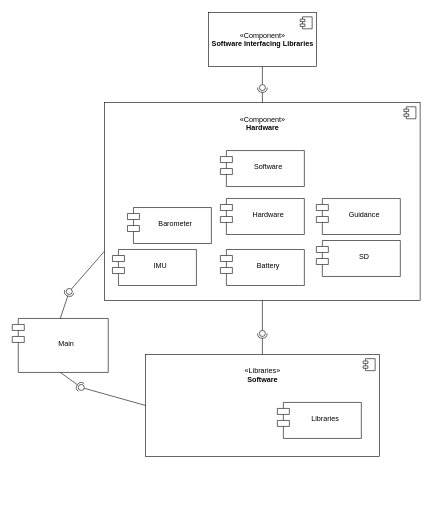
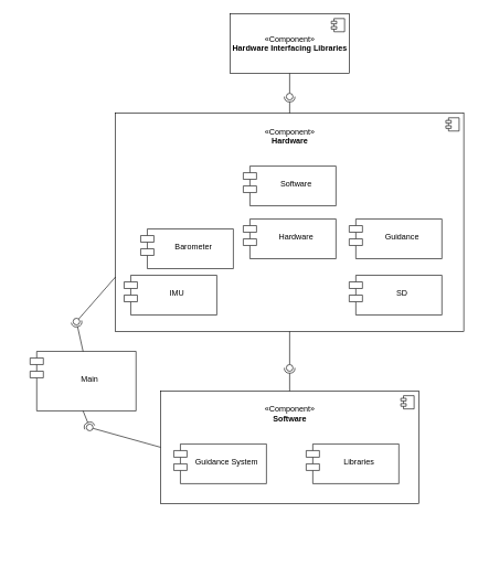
  <mxCell id="0" />
  <mxCell id="1" parent="0" />
  <mxCell id="2" value="«Component»&lt;br&gt;&lt;b&gt;Hardware&lt;br&gt;&lt;br&gt;&lt;br&gt;&lt;br&gt;&lt;br&gt;&lt;br&gt;&lt;br&gt;&lt;br&gt;&lt;br&gt;&lt;br&gt;&lt;br&gt;&lt;br&gt;&lt;br&gt;&lt;br&gt;&lt;br&gt;&lt;br&gt;&lt;br&gt;&lt;br&gt;&lt;br&gt;&lt;/b&gt;" style="html=1;dropTarget=0;" vertex="1" parent="1"><mxGeometry x="174" y="170" width="526" height="330" as="geometry" /></mxCell>
  <mxCell id="3" value="" style="shape=component;jettyWidth=8;jettyHeight=4;" vertex="1" parent="2"><mxGeometry x="1" width="20" height="20" relative="1" as="geometry"><mxPoint x="-27" y="7" as="offset" /></mxGeometry></mxCell>
- <mxCell id="4" value="&lt;br&gt;&lt;br&gt;&lt;br&gt;&lt;br&gt;&lt;br&gt;&lt;br&gt;&lt;br&gt;&lt;br&gt;&lt;br&gt;«Libraries»&lt;br&gt;&lt;b&gt;Software&lt;br&gt;&lt;br&gt;&lt;br&gt;&lt;br&gt;&lt;br&gt;&lt;br&gt;&lt;br&gt;&lt;br&gt;&lt;br&gt;&lt;br&gt;&lt;br&gt;&lt;br&gt;&lt;br&gt;&lt;br&gt;&lt;br&gt;&lt;br&gt;&lt;br&gt;&lt;/b&gt;" style="html=1;dropTarget=0;" vertex="1" parent="1"><mxGeometry x="242" y="590" width="390" height="170" as="geometry" /></mxCell>
+ <mxCell id="4" value="&lt;br&gt;&lt;br&gt;&lt;br&gt;&lt;br&gt;&lt;br&gt;&lt;br&gt;&lt;br&gt;&lt;br&gt;&lt;br&gt;«Component»&lt;br&gt;&lt;b&gt;Software&lt;br&gt;&lt;br&gt;&lt;br&gt;&lt;br&gt;&lt;br&gt;&lt;br&gt;&lt;br&gt;&lt;br&gt;&lt;br&gt;&lt;br&gt;&lt;br&gt;&lt;br&gt;&lt;br&gt;&lt;br&gt;&lt;br&gt;&lt;br&gt;&lt;br&gt;&lt;/b&gt;" style="html=1;dropTarget=0;" vertex="1" parent="1"><mxGeometry x="242" y="590" width="390" height="170" as="geometry" /></mxCell>
  <mxCell id="5" value="" style="shape=component;jettyWidth=8;jettyHeight=4;" vertex="1" parent="4"><mxGeometry x="1" width="20" height="20" relative="1" as="geometry"><mxPoint x="-27" y="7" as="offset" /></mxGeometry></mxCell>
  <mxCell id="6" value="" style="rounded=0;orthogonalLoop=1;jettySize=auto;html=1;endArrow=none;endFill=0;exitX=0.5;exitY=1;exitDx=0;exitDy=0;" edge="1" target="8" parent="1" source="2"><mxGeometry relative="1" as="geometry"><mxPoint x="394" y="555" as="sourcePoint" /></mxGeometry></mxCell>
  <mxCell id="7" value="" style="rounded=0;orthogonalLoop=1;jettySize=auto;html=1;endArrow=halfCircle;endFill=0;entryX=0.5;entryY=0.5;entryDx=0;entryDy=0;endSize=6;strokeWidth=1;exitX=0.5;exitY=0;exitDx=0;exitDy=0;" edge="1" target="8" parent="1" source="4"><mxGeometry relative="1" as="geometry"><mxPoint x="434" y="555" as="sourcePoint" /></mxGeometry></mxCell>
  <mxCell id="8" value="" style="ellipse;whiteSpace=wrap;html=1;fontFamily=Helvetica;fontSize=12;fontColor=#000000;align=center;strokeColor=#000000;fillColor=#ffffff;points=[];aspect=fixed;resizable=0;" vertex="1" parent="1"><mxGeometry x="432" y="550" width="10" height="10" as="geometry" /></mxCell>
+ <mxCell id="9" value="&#10;Guidance System" style="shape=module;align=left;spacingLeft=20;align=center;verticalAlign=top;" vertex="1" parent="1"><mxGeometry x="262" y="670" width="140" height="60" as="geometry" /></mxCell>
  <mxCell id="10" value="&#10;Libraries" style="shape=module;align=left;spacingLeft=20;align=center;verticalAlign=top;" vertex="1" parent="1"><mxGeometry x="462" y="670" width="140" height="60" as="geometry" /></mxCell>
  <mxCell id="11" value="&#10;IMU" style="shape=module;align=left;spacingLeft=20;align=center;verticalAlign=top;" vertex="1" parent="1"><mxGeometry x="187" y="415" width="140" height="60" as="geometry" /></mxCell>
  <mxCell id="12" value="&#10;Barometer" style="shape=module;align=left;spacingLeft=20;align=center;verticalAlign=top;" vertex="1" parent="1"><mxGeometry x="212" y="345" width="140" height="60" as="geometry" /></mxCell>
  <mxCell id="13" value="&#10;Hardware" style="shape=module;align=left;spacingLeft=20;align=center;verticalAlign=top;" vertex="1" parent="1"><mxGeometry x="367" y="330" width="140" height="60" as="geometry" /></mxCell>
- <mxCell id="14" value="&#10;Battery" style="shape=module;align=left;spacingLeft=20;align=center;verticalAlign=top;" vertex="1" parent="1"><mxGeometry x="367" y="415" width="140" height="60" as="geometry" /></mxCell>
  <mxCell id="15" value="&#10;Guidance" style="shape=module;align=left;spacingLeft=20;align=center;verticalAlign=top;" vertex="1" parent="1"><mxGeometry x="527" y="330" width="140" height="60" as="geometry" /></mxCell>
- <mxCell id="16" value="&#10;SD" style="shape=module;align=left;spacingLeft=20;align=center;verticalAlign=top;" vertex="1" parent="1"><mxGeometry x="527" y="400" width="140" height="60" as="geometry" /></mxCell>
+ <mxCell id="16" value="&#10;SD" style="shape=module;align=left;spacingLeft=20;align=center;verticalAlign=top;" vertex="1" parent="1"><mxGeometry x="527" y="415" width="140" height="60" as="geometry" /></mxCell>
  <mxCell id="17" value="&#10;Software" style="shape=module;align=left;spacingLeft=20;align=center;verticalAlign=top;" vertex="1" parent="1"><mxGeometry x="367" y="250" width="140" height="60" as="geometry" /></mxCell>
- <mxCell id="18" value="&#10;&#10;Main" style="shape=module;align=left;spacingLeft=20;align=center;verticalAlign=top;" vertex="1" parent="1"><mxGeometry x="20" y="530" width="160" height="90" as="geometry" /></mxCell>
+ <mxCell id="18" value="&#10;&#10;Main" style="shape=module;align=left;spacingLeft=20;align=center;verticalAlign=top;" vertex="1" parent="1"><mxGeometry x="45" y="530" width="160" height="90" as="geometry" /></mxCell>
  <mxCell id="19" value="" style="rounded=0;orthogonalLoop=1;jettySize=auto;html=1;endArrow=none;endFill=0;exitX=0;exitY=0.5;exitDx=0;exitDy=0;" edge="1" target="21" parent="1" source="4"><mxGeometry relative="1" as="geometry"><mxPoint x="105" y="690" as="sourcePoint" /></mxGeometry></mxCell>
  <mxCell id="20" value="" style="rounded=0;orthogonalLoop=1;jettySize=auto;html=1;endArrow=halfCircle;endFill=0;entryX=0.5;entryY=0.5;entryDx=0;entryDy=0;endSize=6;strokeWidth=1;exitX=0.5;exitY=1;exitDx=0;exitDy=0;" edge="1" target="21" parent="1" source="18"><mxGeometry relative="1" as="geometry"><mxPoint x="130" y="665" as="sourcePoint" /></mxGeometry></mxCell>
  <mxCell id="21" value="" style="ellipse;whiteSpace=wrap;html=1;fontFamily=Helvetica;fontSize=12;fontColor=#000000;align=center;strokeColor=#000000;fillColor=#ffffff;points=[];aspect=fixed;resizable=0;" vertex="1" parent="1"><mxGeometry x="130" y="640" width="10" height="10" as="geometry" /></mxCell>
  <mxCell id="22" value="" style="rounded=0;orthogonalLoop=1;jettySize=auto;html=1;endArrow=none;endFill=0;exitX=0;exitY=0.75;exitDx=0;exitDy=0;" edge="1" target="24" parent="1" source="2"><mxGeometry relative="1" as="geometry"><mxPoint x="50" y="455" as="sourcePoint" /></mxGeometry></mxCell>
  <mxCell id="23" value="" style="rounded=0;orthogonalLoop=1;jettySize=auto;html=1;endArrow=halfCircle;endFill=0;entryX=0.5;entryY=0.5;entryDx=0;entryDy=0;endSize=6;strokeWidth=1;exitX=0.5;exitY=0;exitDx=0;exitDy=0;" edge="1" target="24" parent="1" source="18"><mxGeometry relative="1" as="geometry"><mxPoint x="90" y="455" as="sourcePoint" /></mxGeometry></mxCell>
  <mxCell id="24" value="" style="ellipse;whiteSpace=wrap;html=1;fontFamily=Helvetica;fontSize=12;fontColor=#000000;align=center;strokeColor=#000000;fillColor=#ffffff;points=[];aspect=fixed;resizable=0;" vertex="1" parent="1"><mxGeometry x="110" y="480" width="10" height="10" as="geometry" /></mxCell>
- <mxCell id="25" value="«Component»&lt;br&gt;&lt;b&gt;Software Interfacing Libraries&lt;/b&gt;" style="html=1;dropTarget=0;" vertex="1" parent="1"><mxGeometry x="347" y="20" width="180" height="90" as="geometry" /></mxCell>
+ <mxCell id="25" value="«Component»&lt;br&gt;&lt;b&gt;Hardware Interfacing Libraries&lt;/b&gt;" style="html=1;dropTarget=0;" vertex="1" parent="1"><mxGeometry x="347" y="20" width="180" height="90" as="geometry" /></mxCell>
  <mxCell id="26" value="" style="shape=component;jettyWidth=8;jettyHeight=4;" vertex="1" parent="25"><mxGeometry x="1" width="20" height="20" relative="1" as="geometry"><mxPoint x="-27" y="7" as="offset" /></mxGeometry></mxCell>
  <mxCell id="27" value="" style="rounded=0;orthogonalLoop=1;jettySize=auto;html=1;endArrow=none;endFill=0;exitX=0.5;exitY=1;exitDx=0;exitDy=0;" edge="1" target="29" parent="1" source="25"><mxGeometry relative="1" as="geometry"><mxPoint x="290" y="125" as="sourcePoint" /></mxGeometry></mxCell>
  <mxCell id="28" value="" style="rounded=0;orthogonalLoop=1;jettySize=auto;html=1;endArrow=halfCircle;endFill=0;entryX=0.5;entryY=0.5;entryDx=0;entryDy=0;endSize=6;strokeWidth=1;exitX=0.5;exitY=0;exitDx=0;exitDy=0;" edge="1" target="29" parent="1" source="2"><mxGeometry relative="1" as="geometry"><mxPoint x="330" y="125" as="sourcePoint" /></mxGeometry></mxCell>
  <mxCell id="29" value="" style="ellipse;whiteSpace=wrap;html=1;fontFamily=Helvetica;fontSize=12;fontColor=#000000;align=center;strokeColor=#000000;fillColor=#ffffff;points=[];aspect=fixed;resizable=0;" vertex="1" parent="1"><mxGeometry x="432" y="140" width="10" height="10" as="geometry" /></mxCell>
